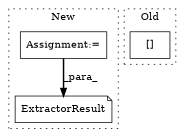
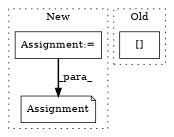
  digraph {
    node [shape=box]
-   n1 [a=32 l="16,1" label=ExtractorResult s="1508,1564" shape=note]
+   n1 [a=32 l="16,1" label=Assignment s="1508,1564" shape=note]
    n2 [a=7 l=1 label="Assignment:=" s=806]
    n3 [a=2 l="7,1" label="[]" s="1313,1321"]
    subgraph cluster_1 {
      label=New
      style=dotted
      n1
      n2
    }
    subgraph cluster_2 {
      label=Old
      style=dotted
      n3
    }
    n2 -> n1 [label=_para_ style=bold]
  }
